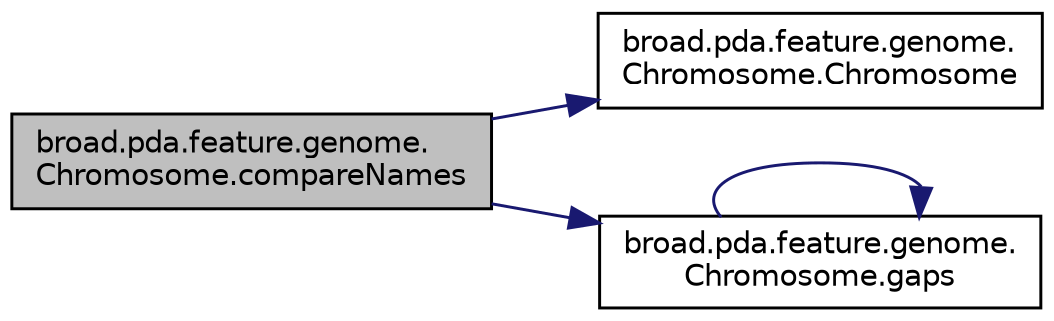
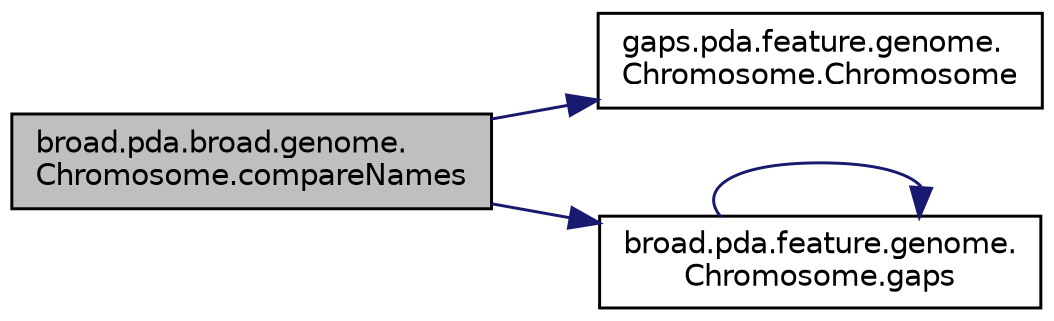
  digraph {
    rankdir=LR
    node [color=black fillcolor=white fontname=Helvetica fontsize=10 shape=record style=filled]
    edge [color=midnightblue fontname=Helvetica fontsize=10 labelfontname=Helvetica labelfontsize=10 style=solid]
-   n1 [fillcolor=grey75 fontcolor=black height=0.2 label="broad.pda.feature.genome.\lChromosome.compareNames" width=0.4]
-   n2 [height=0.2 label="broad.pda.feature.genome.\lChromosome.Chromosome" width=0.4]
+   n1 [fillcolor=grey75 fontcolor=black height=0.2 label="broad.pda.broad.genome.\lChromosome.compareNames" width=0.4]
+   n2 [height=0.2 label="gaps.pda.feature.genome.\lChromosome.Chromosome" width=0.4]
    n3 [height=0.2 label="broad.pda.feature.genome.\lChromosome.gaps" width=0.4]
    n1 -> n2
    n1 -> n3
    n3 -> n3
  }
